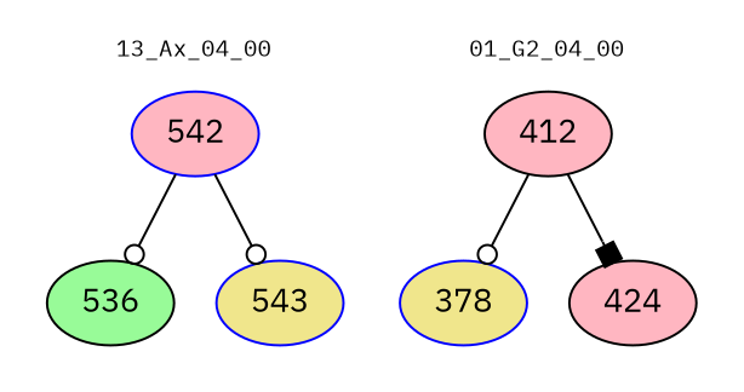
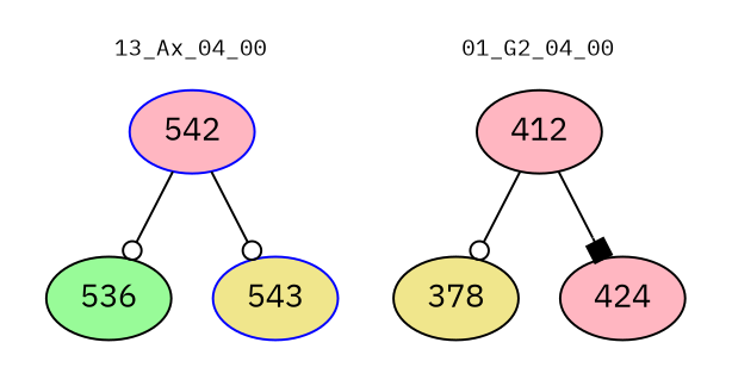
  digraph {
    fontname="IBM Plex Mono"
    node [color=blue fillcolor=lightpink fontname="IBM Plex Mono" style=filled]
    edge [arrowhead=odot color=black fontname="IBM Plex Mono"]
    n1 [label=542]
    n2 [color=black fillcolor=palegreen label=536]
    n3 [fillcolor=khaki label=543]
    n4 [color=black label=412]
-   n5 [fillcolor=khaki label=378]
+   n5 [color=black fillcolor=khaki label=378]
    n6 [color=black label=424]
    subgraph cluster_1 {
      color=white
      fontsize=10
      label="13_Ax_04_00"
      n1
      n2
      n3
    }
    subgraph cluster_2 {
      color=white
      fontsize=10
      label="01_G2_04_00"
      n4
      n5
      n6
    }
    n1 -> n2
    n1 -> n3
    n4 -> n5
    n4 -> n6 [arrowhead=box]
  }
